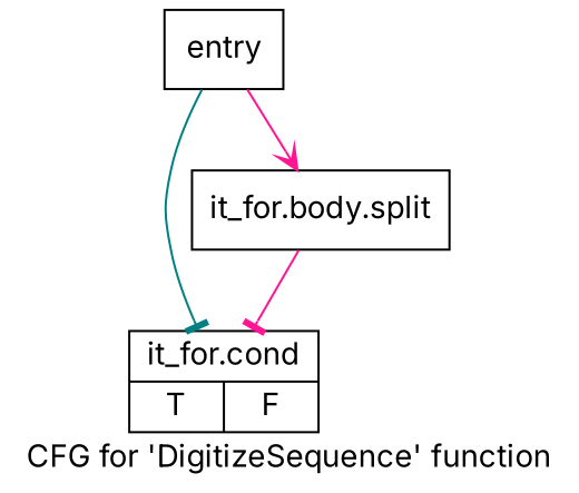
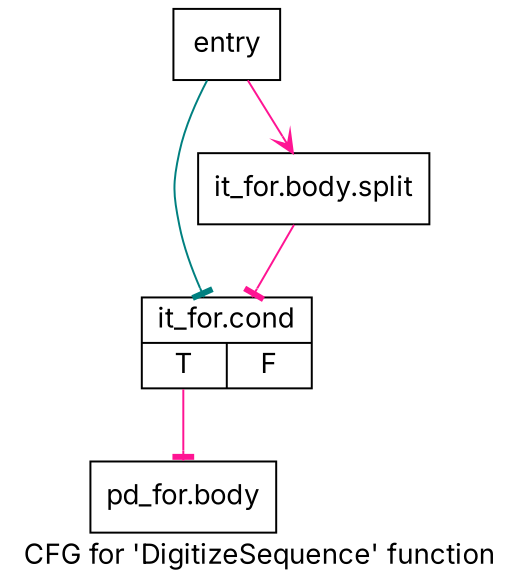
  digraph {
    fontname=Inter
    label="CFG for 'DigitizeSequence' function"
    node [fontname=Inter shape=record]
    edge [arrowhead=tee color=deeppink fontname=Inter]
    n1 [label="{entry}"]
    n2 [label="{it_for.cond|{<s0>T|<s1>F}}"]
    n3 [label="{it_for.body.split}"]
+   n4 [label="{pd_for.body}"]
    n1 -> n2 [color=teal]
    n1 -> n3 [arrowhead=vee]
+   n2 -> n4 [tailport=s0]
    n3 -> n2
  }
